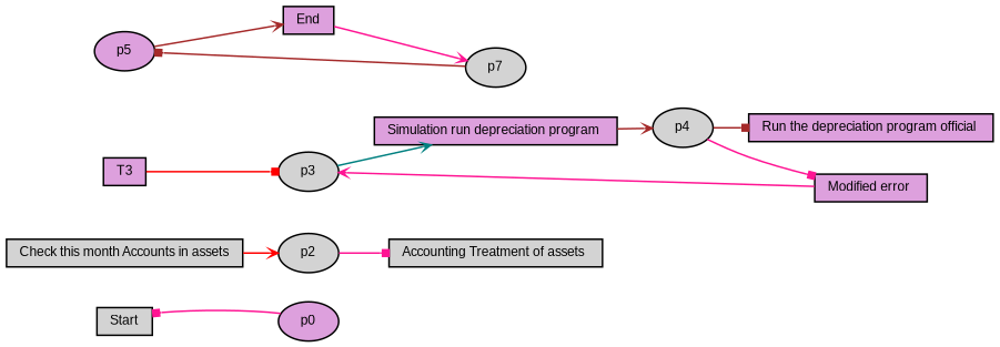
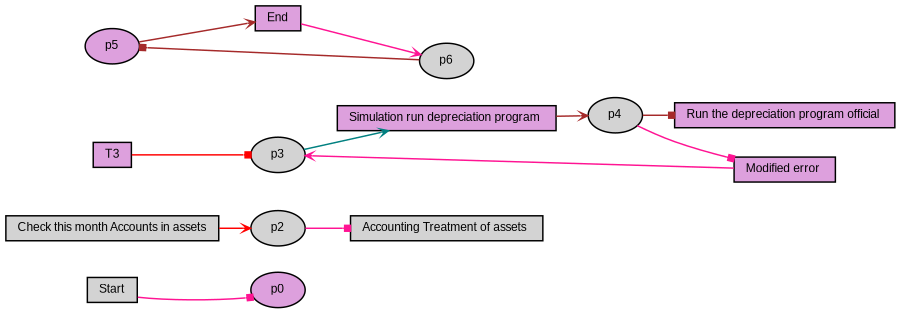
  digraph {
    fontname=Arial
    fontsize=8
    rankdir=LR
    ranksep=.3
    remincross=true
    node [fillcolor=lightgrey fontname=Arial fontsize=8 shape=box style=filled]
    edge [arrowhead=vee arrowsize=0.5 color=deeppink]
    n1 [height=.2 label=Start width=.2]
    n2 [height=.2 label="Check this month Accounts in assets" width=.2]
    n3 [height=.2 label=p2 shape=oval width=.2]
    n4 [height=.2 label="Accounting Treatment of assets " width=.2]
    n5 [fillcolor=plum height=.2 label=T3 width=.2]
    n6 [height=.2 label=p3 shape=oval width=.2]
    n7 [fillcolor=plum height=.2 label="Simulation run depreciation program " width=.2]
    n8 [height=.2 label=p4 shape=oval width=.2]
    n9 [fillcolor=plum height=.2 label="Modified error " width=.2]
    n10 [fillcolor=plum height=.2 label="Run the depreciation program official " width=.2]
    n11 [fillcolor=plum height=.2 label=p5 shape=oval width=.2]
    n12 [fillcolor=plum height=.2 label=End width=.2]
-   n13 [height=.2 label=p7 shape=oval width=.2]
+   n13 [height=.2 label=p6 shape=oval width=.2]
    n14 [fillcolor=plum height=.2 label=p0 shape=oval width=.2]
    n2 -> n3 [color=red]
    n3 -> n4 [arrowhead=box]
    n5 -> n6 [arrowhead=box color=red]
    n6 -> n7 [color=teal]
    n7 -> n8 [color=brown]
    n8 -> n9 [arrowhead=box]
    n8 -> n10 [arrowhead=box color=brown]
    n9 -> n6
    n11 -> n12 [color=brown]
    n12 -> n13
    n13 -> n11 [arrowhead=box color=brown]
-   n14 -> n1 [arrowhead=box]
+   n1 -> n14 [arrowhead=box]
  }
